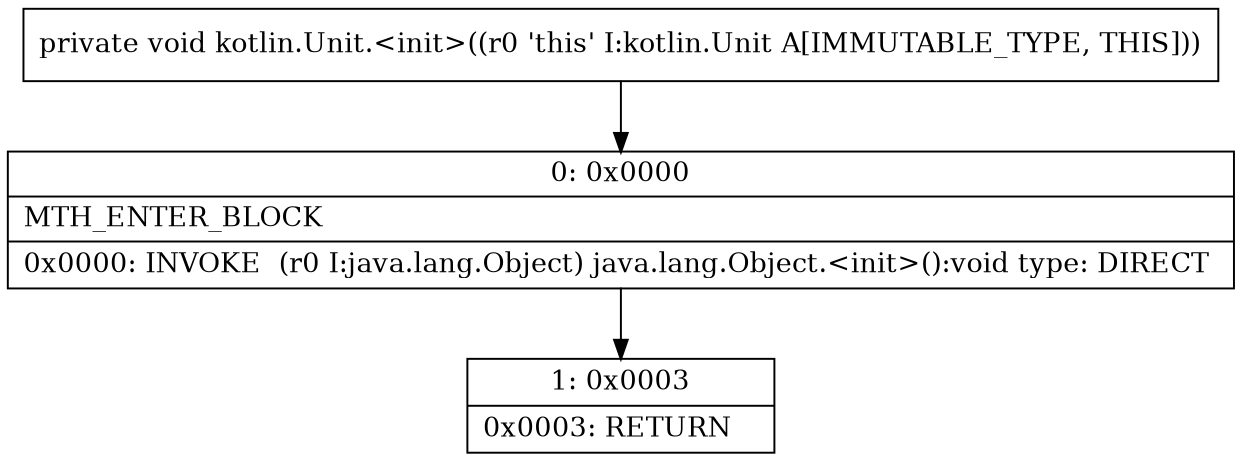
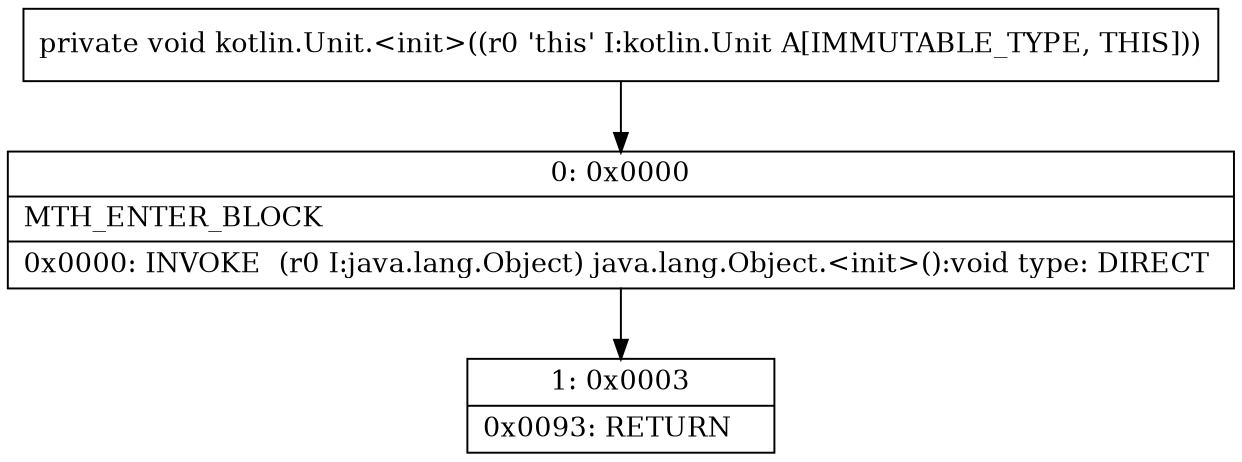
  digraph {
    node [shape=record]
    n1 [label="{0\:\ 0x0000|MTH_ENTER_BLOCK\l|0x0000: INVOKE  (r0 I:java.lang.Object) java.lang.Object.\<init\>():void type: DIRECT \l}"]
-   n2 [label="{1\:\ 0x0003|0x0003: RETURN   \l}"]
+   n2 [label="{1\:\ 0x0003|0x0093: RETURN   \l}"]
    n3 [label="{private void kotlin.Unit.\<init\>((r0 'this' I:kotlin.Unit A[IMMUTABLE_TYPE, THIS])) }"]
    n1 -> n2
    n3 -> n1
  }
